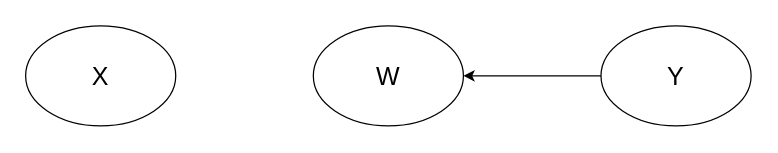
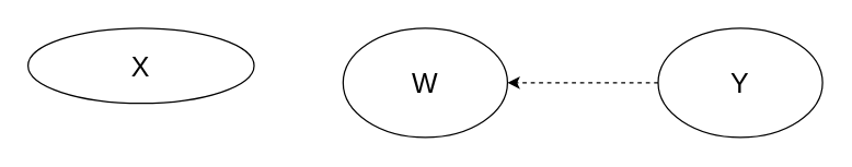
  <mxCell id="0" />
  <mxCell id="1" parent="0" />
- <mxCell id="2" value="&lt;font style=&quot;font-size: 20px&quot;&gt;X&lt;/font&gt;" style="ellipse;whiteSpace=wrap;html=1;" parent="1" vertex="1"><mxGeometry x="20" y="20" width="120" height="80" as="geometry" /></mxCell>
- <mxCell id="3" value="" style="edgeStyle=orthogonalEdgeStyle;rounded=0;orthogonalLoop=1;jettySize=auto;html=1;" edge="1" parent="1" source="4" target="5"><mxGeometry relative="1" as="geometry" /></mxCell>
+ <mxCell id="2" value="&lt;font style=&quot;font-size: 20px&quot;&gt;X&lt;/font&gt;" style="ellipse;whiteSpace=wrap;html=1;" parent="1" vertex="1"><mxGeometry x="20" y="20" width="165" height="55" as="geometry" /></mxCell>
+ <mxCell id="3" value="" style="edgeStyle=orthogonalEdgeStyle;rounded=0;orthogonalLoop=1;jettySize=auto;html=1;dashed=1;" edge="1" parent="1" source="4" target="5"><mxGeometry relative="1" as="geometry" /></mxCell>
  <mxCell id="4" value="&lt;font style=&quot;font-size: 20px&quot;&gt;Y&lt;/font&gt;" style="ellipse;whiteSpace=wrap;html=1;" parent="1" vertex="1"><mxGeometry x="480" y="20" width="120" height="80" as="geometry" /></mxCell>
  <mxCell id="5" value="&lt;font style=&quot;font-size: 20px&quot;&gt;W&lt;/font&gt;" style="ellipse;whiteSpace=wrap;html=1;" parent="1" vertex="1"><mxGeometry x="250" y="20" width="120" height="80" as="geometry" /></mxCell>
